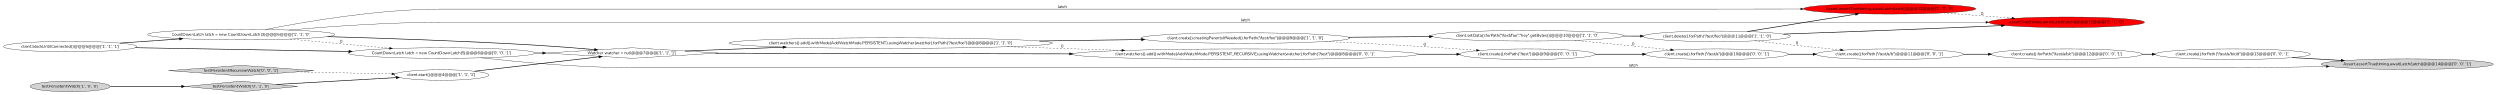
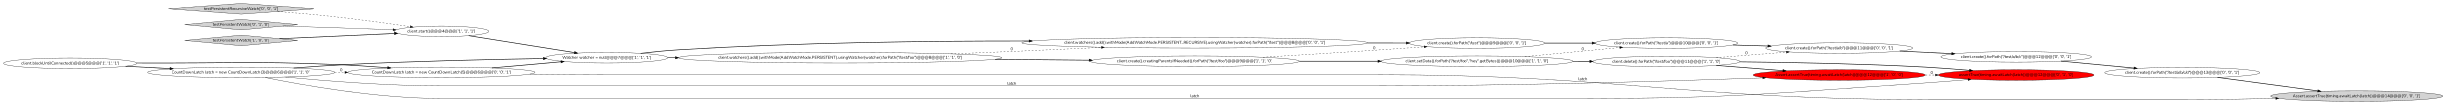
  digraph {
    fontname=Nunito
    rankdir=LR
    node [fillcolor=white fontname=Nunito shape=ellipse style=filled]
    edge [fontname=Nunito style=bold]
    n1 [label="client.watchers().add().withMode(AddWatchMode.PERSISTENT_RECURSIVE).usingWatcher(watcher).forPath(\"/test\")@@@8@@@['0', '0', '1']"]
    n2 [label="client.create().forPath(\"/test\")@@@9@@@['0', '0', '1']"]
    n3 [label="client.create().forPath(\"/test/a\")@@@10@@@['0', '0', '1']"]
    n4 [fillcolor=lightgray label="testPersistentWatch['0', '1', '0']" shape=diamond]
    n5 [label="client.start()@@@4@@@['1', '1', '1']"]
-   n6 [label="Watcher watcher = null@@@7@@@['1', '1', '1']" shape=diamond]
+   n6 [label="Watcher watcher = null@@@7@@@['1', '1', '1']"]
    n7 [label="client.create().forPath(\"/test/a/b\")@@@11@@@['0', '0', '1']"]
    n8 [label="client.create().forPath(\"/test/a/b/c\")@@@12@@@['0', '0', '1']"]
    n9 [label="client.create().forPath(\"/test/a/b/c/d\")@@@13@@@['0', '0', '1']"]
    n10 [fillcolor=red label="Assert.assertTrue(timing.awaitLatch(latch))@@@12@@@['1', '0', '0']"]
    n11 [fillcolor=red label="assertTrue(timing.awaitLatch(latch))@@@12@@@['0', '1', '0']"]
    n12 [label="CountDownLatch latch = new CountDownLatch(5)@@@6@@@['0', '0', '1']"]
    n13 [fillcolor=lightgray label="Assert.assertTrue(timing.awaitLatch(latch))@@@14@@@['0', '0', '1']"]
    n14 [label="client.watchers().add().withMode(AddWatchMode.PERSISTENT).usingWatcher(watcher).forPath(\"/test/foo\")@@@8@@@['1', '1', '0']"]
    n15 [label="client.create().creatingParentsIfNeeded().forPath(\"/test/foo\")@@@9@@@['1', '1', '0']"]
    n16 [label="client.setData().forPath(\"/test/foo\",\"hey\".getBytes())@@@10@@@['1', '1', '0']"]
    n17 [label="CountDownLatch latch = new CountDownLatch(3)@@@6@@@['1', '1', '0']"]
    n18 [label="client.blockUntilConnected()@@@5@@@['1', '1', '1']"]
-   n19 [fillcolor=lightgray label="testPersistentWatch['1', '0', '0']"]
+   n19 [fillcolor=lightgray label="testPersistentWatch['1', '0', '0']" shape=diamond]
    n20 [label="client.delete().forPath(\"/test/foo\")@@@11@@@['1', '1', '0']"]
    n21 [fillcolor=lightgray label="testPersistentRecursiveWatch['0', '0', '1']" shape=diamond]
    n1 -> n2
    n2 -> n3
    n3 -> n7
-   n4 -> n5
+   n4 -> n5 [style=solid]
    n5 -> n6
    n6 -> n1
    n6 -> n14
    n7 -> n8
    n8 -> n9
    n9 -> n13
    n10 -> n11 [label=0 style=dashed]
    n12 -> n6
    n12 -> n13 [label=latch style=solid]
    n14 -> n1 [label=0 style=dashed]
    n14 -> n15
    n15 -> n2 [label=0 style=dashed]
    n15 -> n16
    n16 -> n3 [label=0 style=dashed]
    n16 -> n20
    n17 -> n6
    n17 -> n10 [label=latch style=solid]
    n17 -> n11 [label=latch style=solid]
    n17 -> n12 [label=0 style=dashed]
    n18 -> n12
    n18 -> n17
-   n19 -> n4
+   n19 -> n5
    n20 -> n7 [label=0 style=dashed]
    n20 -> n10
    n20 -> n11
    n21 -> n5 [style=dashed]
  }
